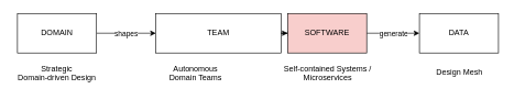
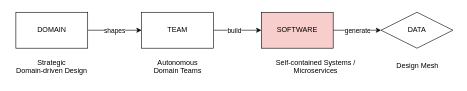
  <mxCell id="0" />
  <mxCell id="1" parent="0" />
  <mxCell id="2" value="" style="edgeStyle=orthogonalEdgeStyle;rounded=0;orthogonalLoop=1;jettySize=auto;html=1;" parent="1" source="4" target="7" edge="1"><mxGeometry relative="1" as="geometry" /></mxCell>
  <mxCell id="3" value="shapes" style="edgeLabel;html=1;align=center;verticalAlign=middle;resizable=0;points=[];" parent="2" vertex="1" connectable="0"><mxGeometry x="0.267" y="-4" relative="1" as="geometry"><mxPoint x="-13" y="-4" as="offset" /></mxGeometry></mxCell>
  <mxCell id="4" value="DOMAIN" style="rounded=0;whiteSpace=wrap;html=1;" parent="1" vertex="1"><mxGeometry x="25" y="20" width="120" height="60" as="geometry" /></mxCell>
  <mxCell id="5" value="" style="edgeStyle=orthogonalEdgeStyle;rounded=0;orthogonalLoop=1;jettySize=auto;html=1;" parent="1" source="7" target="10" edge="1"><mxGeometry relative="1" as="geometry" /></mxCell>
  <mxCell id="6" value="build" style="edgeLabel;html=1;align=center;verticalAlign=middle;resizable=0;points=[];" parent="5" vertex="1" connectable="0"><mxGeometry x="-0.275" relative="1" as="geometry"><mxPoint x="5" as="offset" /></mxGeometry></mxCell>
- <mxCell id="7" value="TEAM" style="rounded=0;whiteSpace=wrap;html=1;" parent="1" vertex="1"><mxGeometry x="235" y="20" width="190" height="60" as="geometry" /></mxCell>
+ <mxCell id="7" value="TEAM" style="rounded=0;whiteSpace=wrap;html=1;" parent="1" vertex="1"><mxGeometry x="235" y="20" width="120" height="60" as="geometry" /></mxCell>
  <mxCell id="8" value="" style="edgeStyle=orthogonalEdgeStyle;rounded=0;orthogonalLoop=1;jettySize=auto;html=1;" parent="1" source="10" target="11" edge="1"><mxGeometry relative="1" as="geometry" /></mxCell>
  <mxCell id="9" value="generate" style="edgeLabel;html=1;align=center;verticalAlign=middle;resizable=0;points=[];" parent="8" vertex="1" connectable="0"><mxGeometry x="-0.1" y="-2" relative="1" as="geometry"><mxPoint x="4" y="-2" as="offset" /></mxGeometry></mxCell>
  <mxCell id="10" value="SOFTWARE" style="rounded=0;whiteSpace=wrap;html=1;fillColor=#f8cecc;" parent="1" vertex="1"><mxGeometry x="435" y="20" width="120" height="60" as="geometry" /></mxCell>
- <mxCell id="11" value="DATA" style="rounded=0;whiteSpace=wrap;html=1;" parent="1" vertex="1"><mxGeometry x="635" y="20" width="120" height="60" as="geometry" /></mxCell>
+ <mxCell id="11" value="DATA" style="rhombus;whiteSpace=wrap;html=1;" parent="1" vertex="1"><mxGeometry x="635" y="20" width="120" height="60" as="geometry" /></mxCell>
  <mxCell id="12" value="Strategic&#10;Domain-driven Design" style="text;whiteSpace=wrap;align=center;fontColor=default;" parent="1" vertex="1"><mxGeometry x="20" y="90" width="130" height="40" as="geometry" /></mxCell>
  <mxCell id="13" value="Autonomous&#10;Domain Teams" style="text;whiteSpace=wrap;align=center;" parent="1" vertex="1"><mxGeometry x="235" y="90" width="121" height="40" as="geometry" /></mxCell>
- <mxCell id="14" value="Self-contained Systems /&#10;Microservices" style="text;whiteSpace=wrap;align=center;" parent="1" vertex="1"><mxGeometry x="416" y="90" width="160" height="40" as="geometry" /></mxCell>
+ <mxCell id="14" value="Self-contained Systems /&#10;Microservices" style="text;whiteSpace=wrap;align=center;" parent="1" vertex="1"><mxGeometry x="446" y="90" width="160" height="40" as="geometry" /></mxCell>
  <mxCell id="15" value="Design Mesh" style="text;whiteSpace=wrap;align=center;" parent="1" vertex="1"><mxGeometry x="636" y="95" width="120" height="30" as="geometry" /></mxCell>
